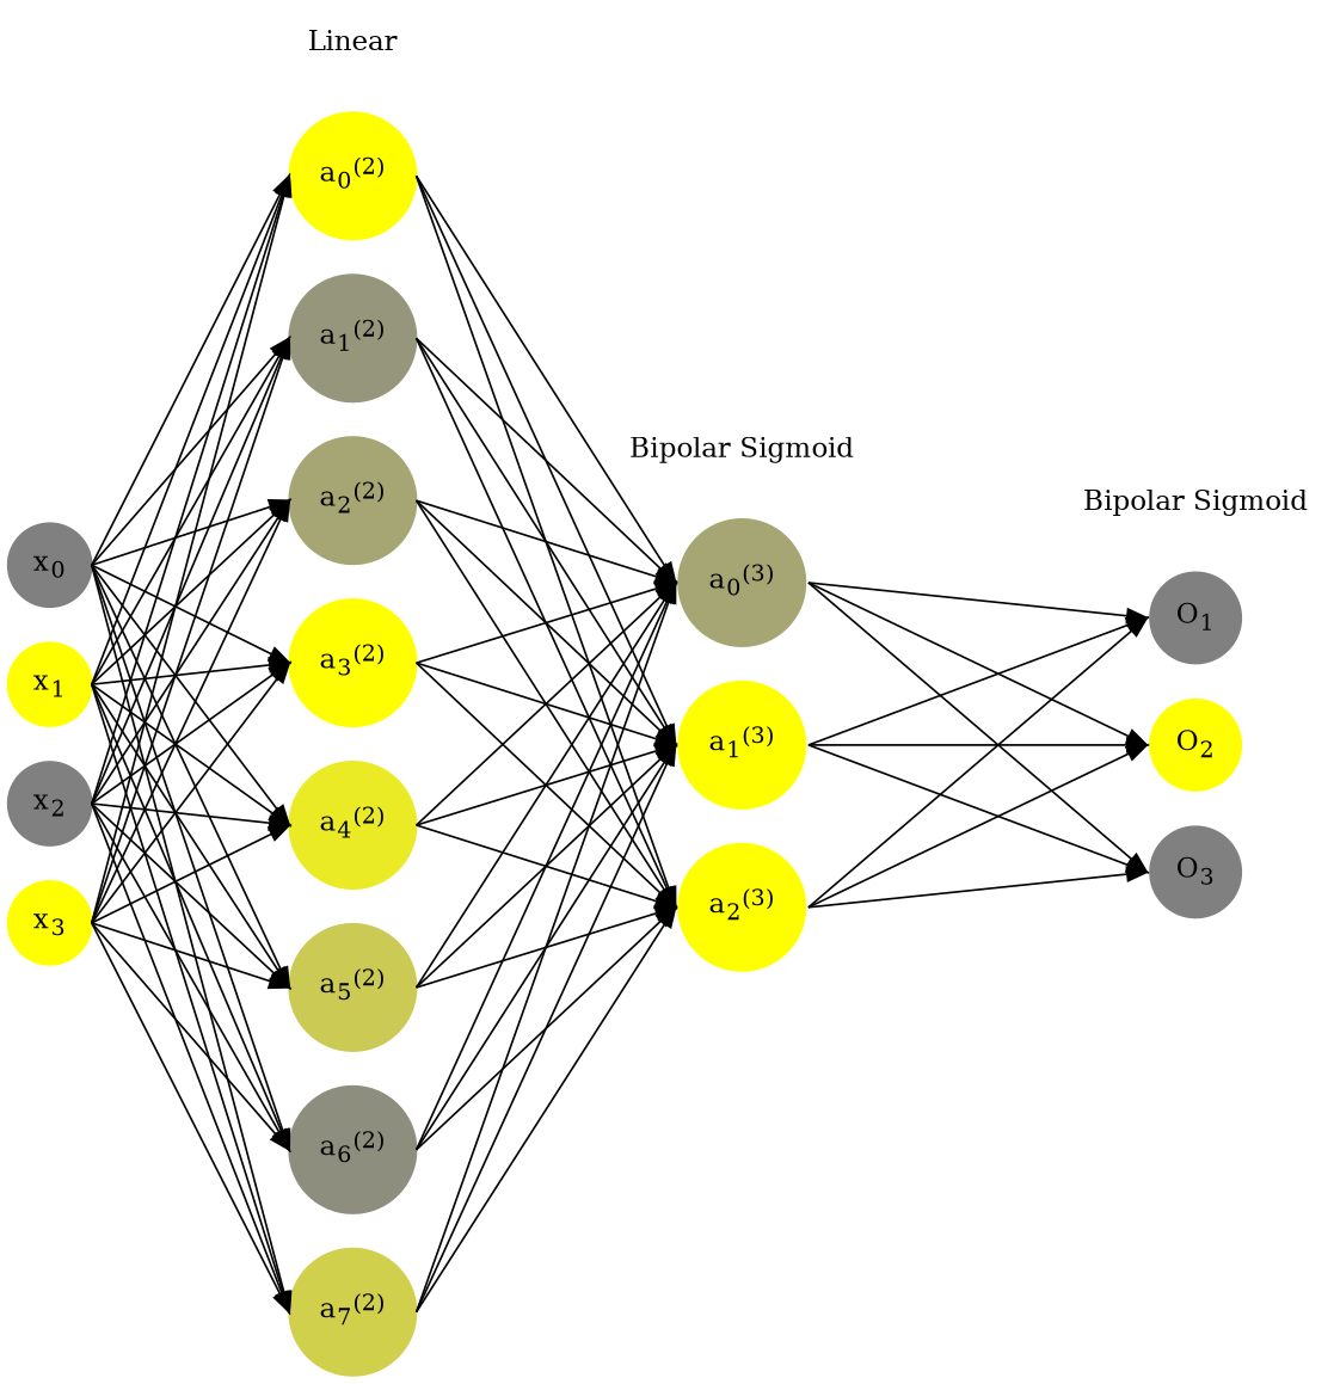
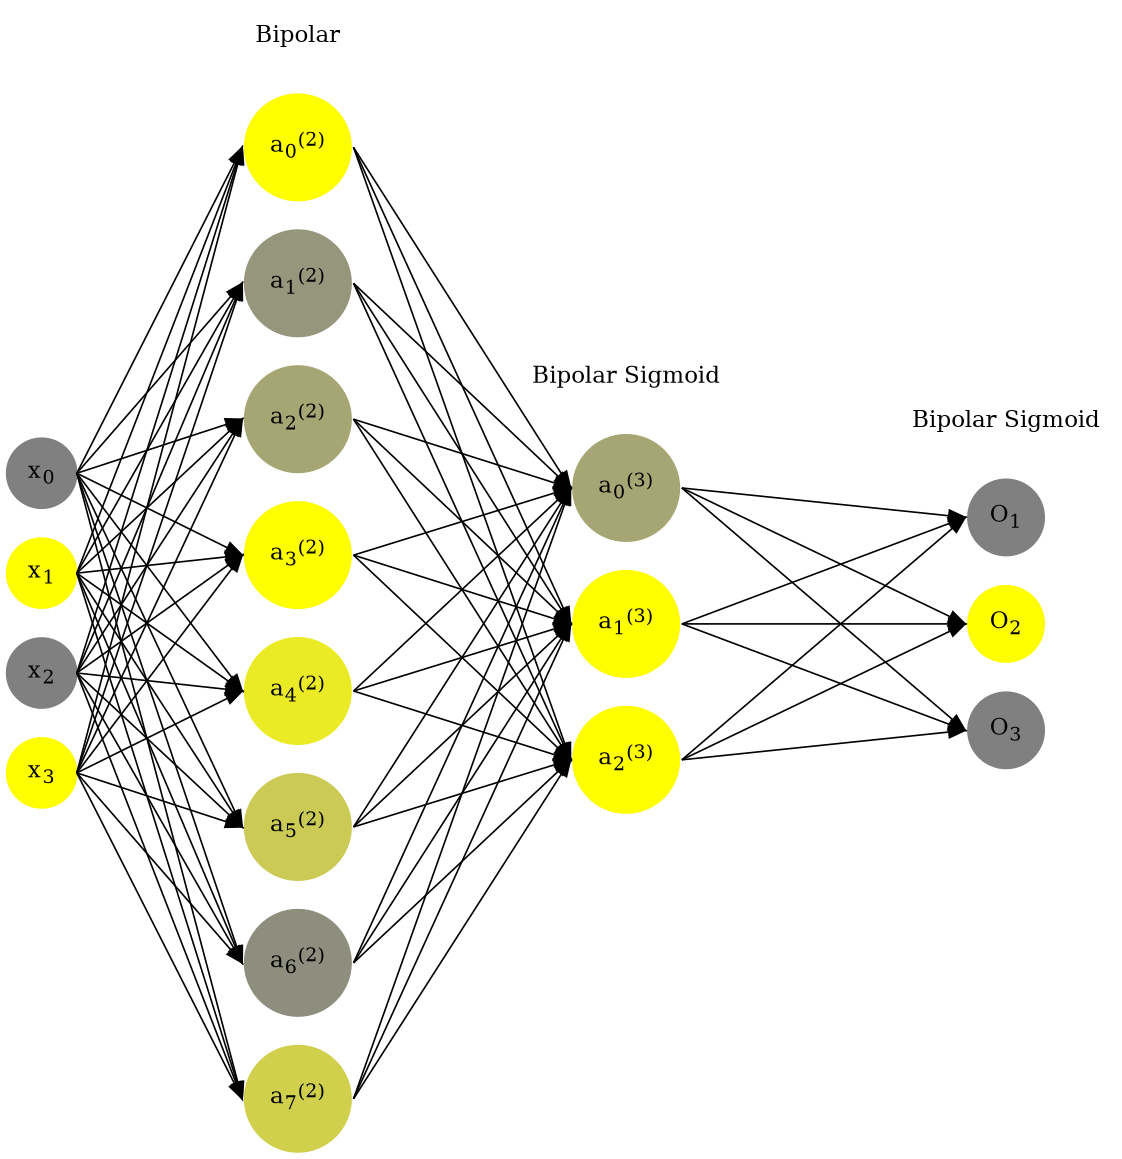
  digraph {
    rankdir=LR
    ranksep=1.4
    splines=false
    node [color="0.1667, 0.0, 0.5" fillcolor="0.1667, 0.0, 0.5" shape=circle style=filled]
    edge [headport=w style=solid tailport=e]
    n1 [label=<x<sub>0</sub>>]
    n2 [color="0.1667, 1.0, 1.0" fillcolor="0.1667, 1.0, 1.0" label=<x<sub>1</sub>>]
    n3 [label=<x<sub>2</sub>>]
    n4 [color="0.1667, 1.0, 1.0" fillcolor="0.1667, 1.0, 1.0" label=<x<sub>3</sub>>]
    n5 [color="0.1667, 1.111517, 1.055759" fillcolor="0.1667, 1.111517, 1.055759" label=<a<sub>0</sub><sup>(2)</sup>>]
    n6 [color="0.1667, 0.174136, 0.587068" fillcolor="0.1667, 0.174136, 0.587068" label=<a<sub>1</sub><sup>(2)</sup>>]
    n7 [color="0.1667, 0.296884, 0.648442" fillcolor="0.1667, 0.296884, 0.648442" label=<a<sub>2</sub><sup>(2)</sup>>]
    n8 [color="0.1667, 1.353382, 1.176691" fillcolor="0.1667, 1.353382, 1.176691" label=<a<sub>3</sub><sup>(2)</sup>>]
    n9 [color="0.1667, 0.840581, 0.920291" fillcolor="0.1667, 0.840581, 0.920291" label=<a<sub>4</sub><sup>(2)</sup>>]
    n10 [color="0.1667, 0.585649, 0.792824" fillcolor="0.1667, 0.585649, 0.792824" label=<a<sub>5</sub><sup>(2)</sup>>]
    n11 [color="0.1667, 0.111964, 0.555982" fillcolor="0.1667, 0.111964, 0.555982" label=<a<sub>6</sub><sup>(2)</sup>>]
    n12 [color="0.1667, 0.626866, 0.813433" fillcolor="0.1667, 0.626866, 0.813433" label=<a<sub>7</sub><sup>(2)</sup>>]
    n13 [color="0.1667, 0.297737, 0.648868" fillcolor="0.1667, 0.297737, 0.648868" label=<a<sub>0</sub><sup>(3)</sup>>]
    n14 [color="0.1667, 0.999665, 0.999832" fillcolor="0.1667, 0.999665, 0.999832" label=<a<sub>1</sub><sup>(3)</sup>>]
    n15 [color="0.1667, 0.999991, 0.999996" fillcolor="0.1667, 0.999991, 0.999996" label=<a<sub>2</sub><sup>(3)</sup>>]
    n16 [label=<O<sub>1</sub>>]
    n17 [color="0.1667, 1.0, 1.0" fillcolor="0.1667, 1.0, 1.0" label=<O<sub>2</sub>>]
    n18 [label=<O<sub>3</sub>>]
-   n19 [label=Linear shape=plaintext color="" fillcolor="" style=""]
+   n19 [label=Bipolar shape=plaintext color="" fillcolor="" style=""]
    n20 [label="Bipolar Sigmoid" shape=plaintext color="" fillcolor="" style=""]
    n21 [label="Bipolar Sigmoid" shape=plaintext color="" fillcolor="" style=""]
    subgraph sub_1 {
      n1
    }
    subgraph sub_2 {
      n2
    }
    subgraph sub_3 {
      n3
    }
    subgraph sub_4 {
      n4
    }
    subgraph sub_5 {
      n5
    }
    subgraph sub_6 {
      n6
    }
    subgraph sub_7 {
      n7
    }
    subgraph sub_8 {
      n8
    }
    subgraph sub_9 {
      n9
    }
    subgraph sub_10 {
      n10
    }
    subgraph sub_11 {
      n11
    }
    subgraph sub_12 {
      n12
    }
    subgraph sub_13 {
      n13
    }
    subgraph sub_14 {
      n14
    }
    subgraph sub_15 {
      n15
    }
    subgraph sub_16 {
      n16
    }
    subgraph sub_17 {
      n17
    }
    subgraph sub_18 {
      n18
    }
    subgraph sub_19 {
      rank=same
      n1
      n2
      n3
      n4
    }
    subgraph sub_20 {
      rank=same
      n5
      n6
      n7
      n8
      n9
      n10
      n11
      n12
    }
    subgraph sub_21 {
      rank=same
      n13
      n14
      n15
    }
    subgraph sub_22 {
      rank=same
      n16
      n17
      n18
    }
    subgraph sub_23 {
      rank=same
      n5
      n19
    }
    subgraph sub_24 {
      rank=same
      n13
      n20
    }
    subgraph sub_25 {
      rank=same
      n16
      n21
    }
    n1 -> n2 [style=invis]
    n1 -> n5
    n1 -> n6
    n1 -> n7
    n1 -> n8
    n1 -> n9
    n1 -> n10
    n1 -> n11
    n1 -> n12
    n2 -> n3 [style=invis]
    n2 -> n5
    n2 -> n6
    n2 -> n7
    n2 -> n8
    n2 -> n9
    n2 -> n10
    n2 -> n11
    n2 -> n12
    n3 -> n4 [style=invis]
    n3 -> n5
    n3 -> n6
    n3 -> n7
    n3 -> n8
    n3 -> n9
    n3 -> n10
    n3 -> n11
    n3 -> n12
    n4 -> n5
    n4 -> n6
    n4 -> n7
    n4 -> n8
    n4 -> n9
    n4 -> n10
    n4 -> n11
    n4 -> n12
    n5 -> n6 [style=invis]
    n5 -> n13
    n5 -> n14
    n5 -> n15
    n6 -> n7 [style=invis]
    n6 -> n13
    n6 -> n14
    n6 -> n15
    n7 -> n8 [style=invis]
    n7 -> n13
    n7 -> n14
    n7 -> n15
    n8 -> n9 [style=invis]
    n8 -> n13
    n8 -> n14
    n8 -> n15
    n9 -> n10 [style=invis]
    n9 -> n13
    n9 -> n14
    n9 -> n15
    n10 -> n11 [style=invis]
    n10 -> n13
    n10 -> n14
    n10 -> n15
    n11 -> n12 [style=invis]
    n11 -> n13
    n11 -> n14
    n11 -> n15
    n12 -> n13
    n12 -> n14
    n12 -> n15
    n13 -> n14 [style=invis]
    n13 -> n16
    n13 -> n17
    n13 -> n18
    n14 -> n15 [style=invis]
    n14 -> n16
    n14 -> n17
    n14 -> n18
    n15 -> n16
    n15 -> n17
    n15 -> n18
    n16 -> n17 [style=invis]
    n17 -> n18 [style=invis]
    n19 -> n5 [style=invis]
    n20 -> n13 [style=invis]
    n21 -> n16 [style=invis]
  }
